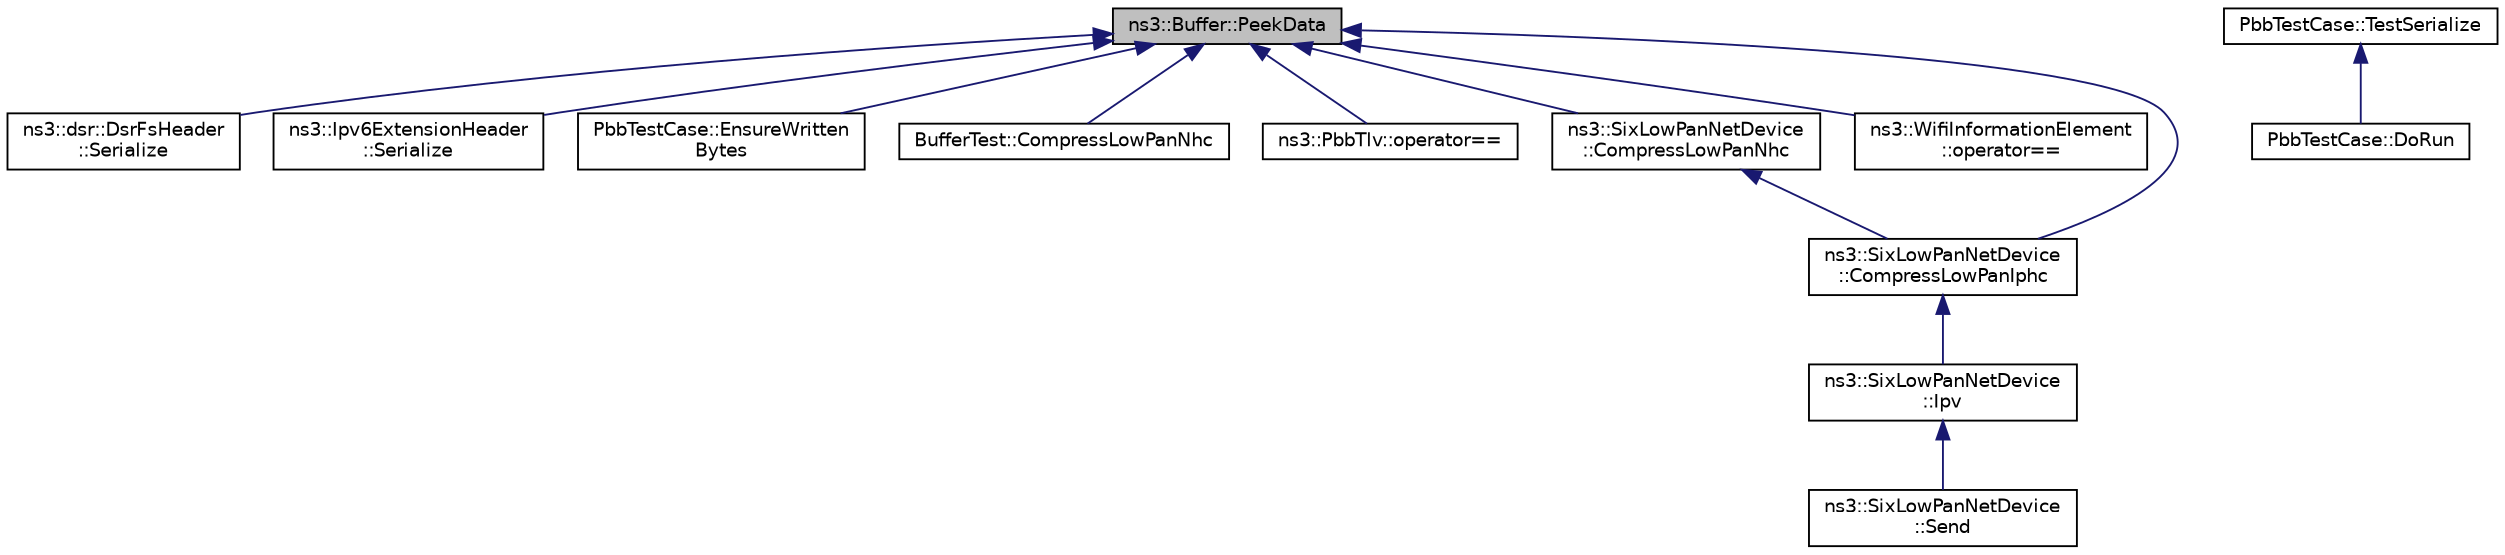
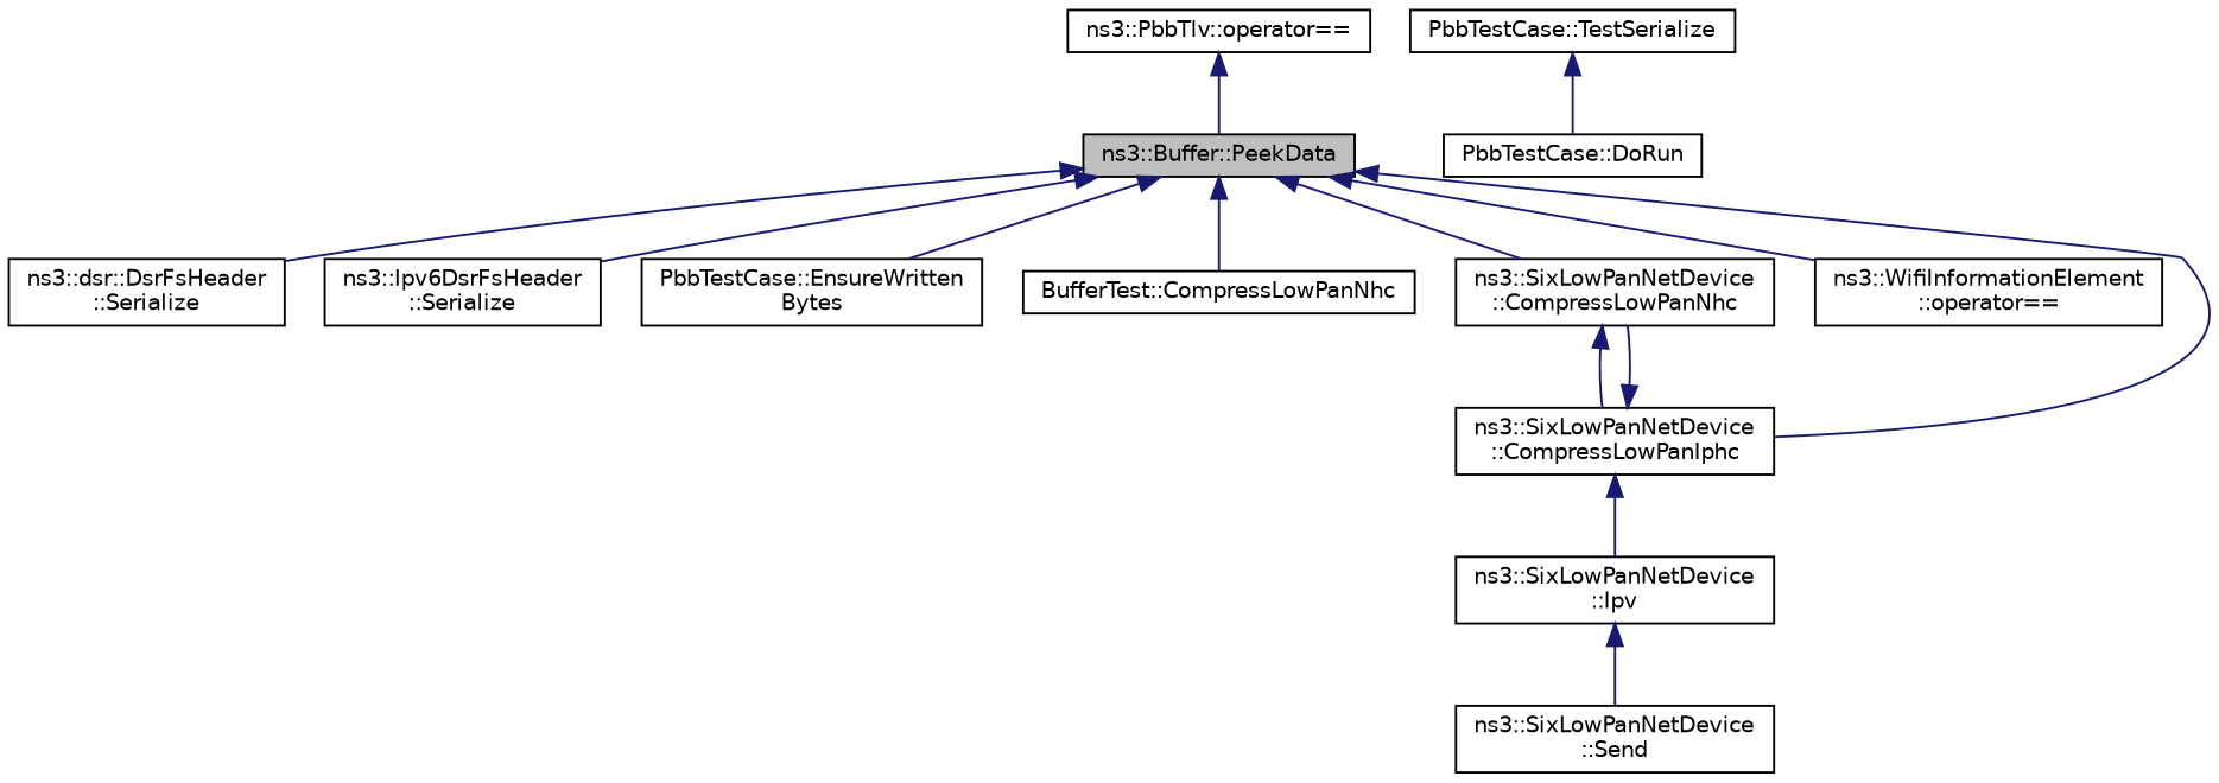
  digraph {
    rankdir=TB
    node [color=black fillcolor=white fontname=Helvetica fontsize=10 shape=record style=filled]
    edge [color=midnightblue dir=back fontname=Helvetica fontsize=10 labelfontname=Helvetica labelfontsize=10 style=solid]
    n1 [fillcolor=grey75 fontcolor=black height=0.2 label="ns3::Buffer::PeekData" width=0.4]
    n2 [height=0.2 label="ns3::dsr::DsrFsHeader\l::Serialize" width=0.4]
-   n3 [height=0.2 label="ns3::Ipv6ExtensionHeader\l::Serialize" width=0.4]
+   n3 [height=0.2 label="ns3::Ipv6DsrFsHeader\l::Serialize" width=0.4]
    n4 [height=0.2 label="PbbTestCase::EnsureWritten\lBytes" width=0.4]
    n5 [height=0.2 label="BufferTest::CompressLowPanNhc" width=0.4]
    n6 [height=0.2 label="ns3::PbbTlv::operator==" width=0.4]
    n7 [height=0.2 label="ns3::SixLowPanNetDevice\l::CompressLowPanNhc" width=0.4]
    n8 [height=0.2 label="ns3::WifiInformationElement\l::operator==" width=0.4]
    n9 [height=0.2 label="ns3::SixLowPanNetDevice\l::CompressLowPanIphc" width=0.4]
    n10 [height=0.2 label="PbbTestCase::TestSerialize" width=0.4]
    n11 [height=0.2 label="PbbTestCase::DoRun" width=0.4]
    n12 [height=0.2 label="ns3::SixLowPanNetDevice\l::Ipv" width=0.4]
    n13 [height=0.2 label="ns3::SixLowPanNetDevice\l::Send" width=0.4]
    n1 -> n2
    n1 -> n3
    n1 -> n4
    n1 -> n5
-   n1 -> n6
+   n6 -> n1
    n1 -> n7
    n1 -> n8
    n1 -> n9
    n7 -> n9
+   n9 -> n7
    n9 -> n12
    n10 -> n11
    n12 -> n13
  }
